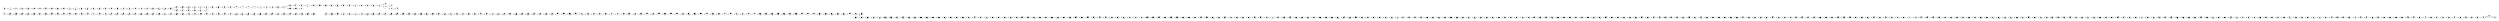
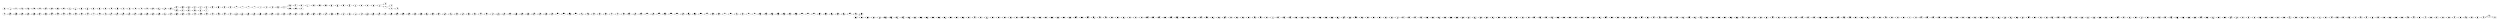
  digraph {
    fontname="DejaVu Sans"
    rankdir=LR
    node [fontname="DejaVu Sans"]
    edge [fontname="DejaVu Sans"]
    n1 [label=8]
    n2 [label=492]
    n3 [label=495]
    n4 [label=482]
    n5 [label=461]
    n6 [label=485]
    n7 [label=487]
    n8 [label=486]
    n9 [label=499]
    n10 [label=498]
    n11 [label=490]
    n12 [label=491]
    n13 [label=481]
    n14 [label=480]
    n15 [label=479]
    n16 [label=477]
    n17 [label=488]
    n18 [label=484]
    n19 [label=497]
    n20 [label=489]
    n21 [label=493]
    n22 [label=494]
    n23 [label=478]
    n24 [label=466]
    n25 [label=468]
    n26 [label=457]
    n27 [label=463]
    n28 [label=474]
    n29 [label=470]
    n30 [label=452]
    n31 [label=462]
    n32 [label=476]
    n33 [label=472]
    n34 [label=483]
    n35 [label=473]
    n36 [label=471]
    n37 [label=496]
    n38 [label=469]
    n39 [label=467]
    n40 [label=446]
    n41 [label=464]
    n42 [label=458]
    n43 [label=443]
    n44 [label=465]
    n45 [label=422]
    n46 [label=428]
    n47 [label=404]
    n48 [label=416]
    n49 [label=418]
    n50 [label=460]
    n51 [label=475]
    n52 [label=459]
    n53 [label=450]
+   n54 [label=451]
    n55 [label=449]
    n56 [label=455]
    n57 [label=438]
    n58 [label=447]
    n59 [label=454]
    n60 [label=444]
    n61 [label=448]
    n62 [label=445]
    n63 [label=453]
    n64 [label=429]
    n65 [label=427]
    n66 [label=436]
    n67 [label=439]
    n68 [label=433]
    n69 [label=430]
    n70 [label=426]
    n71 [label=435]
    n72 [label=434]
    n73 [label=432]
    n74 [label=437]
    n75 [label=442]
    n76 [label=414]
    n77 [label=412]
    n78 [label=441]
    n79 [label=415]
    n80 [label=406]
    n81 [label=409]
    n82 [label=431]
    n83 [label=440]
    n84 [label=424]
    n85 [label=421]
    n86 [label=378]
    n87 [label=456]
    n88 [label=413]
    n89 [label=425]
    n90 [label=419]
    n91 [label=408]
    n92 [label=405]
    n93 [label=402]
    n94 [label=397]
    n95 [label=398]
    n96 [label=395]
    n97 [label=390]
    n98 [label=374]
    n99 [label=375]
    n100 [label=400]
    n101 [label=411]
    n102 [label=403]
    n103 [label=407]
    n104 [label=417]
    n105 [label=423]
    n106 [label=392]
    n107 [label=420]
    n108 [label=391]
    n109 [label=387]
    n110 [label=401]
    n111 [label=399]
    n112 [label=396]
    n113 [label=393]
    n114 [label=380]
    n115 [label=410]
    n116 [label=394]
    n117 [label=386]
    n118 [label=383]
    n119 [label=379]
    n120 [label=363]
    n121 [label=368]
    n122 [label=377]
    n123 [label=388]
    n124 [label=384]
    n125 [label=361]
    n126 [label=382]
    n127 [label=381]
    n128 [label=358]
    n129 [label=369]
    n130 [label=365]
    n131 [label=359]
    n132 [label=366]
    n133 [label=367]
    n134 [label=385]
    n135 [label=373]
    n136 [label=372]
    n137 [label=371]
    n138 [label=357]
    n139 [label=362]
    n140 [label=364]
    n141 [label=348]
    n142 [label=354]
    n143 [label=389]
    n144 [label=376]
    n145 [label=351]
    n146 [label=335]
    n147 [label=330]
    n148 [label=353]
    n149 [label=350]
    n150 [label=345]
    n151 [label=356]
    n152 [label=355]
    n153 [label=347]
    n154 [label=349]
    n155 [label=346]
    n156 [label=340]
    n157 [label=336]
    n158 [label=334]
    n159 [label=313]
    n160 [label=326]
    n161 [label=314]
    n162 [label=310]
    n163 [label=307]
    n164 [label=305]
    n165 [label=327]
    n166 [label=297]
    n167 [label=317]
    n168 [label=344]
    n169 [label=322]
    n170 [label=332]
    n171 [label=338]
    n172 [label=325]
    n173 [label=323]
    n174 [label=331]
    n175 [label=328]
    n176 [label=341]
    n177 [label=360]
    n178 [label=370]
    n179 [label=352]
    n180 [label=342]
    n181 [label=337]
    n182 [label=343]
    n183 [label=329]
    n184 [label=303]
    n185 [label=299]
    n186 [label=294]
    n187 [label=291]
    n188 [label=290]
    n189 [label=312]
    n190 [label=320]
    n191 [label=324]
    n192 [label=318]
    n193 [label=301]
    n194 [label=302]
    n195 [label=339]
    n196 [label=333]
    n197 [label=319]
    n198 [label=321]
    n199 [label=309]
    n200 [label=295]
    n201 [label=286]
    n202 [label=308]
    n203 [label=273]
    n204 [label=279]
    n205 [label=298]
    n206 [label=304]
    n207 [label=276]
    n208 [label=259]
    n209 [label=272]
    n210 [label=316]
    n211 [label=306]
    n212 [label=311]
    n213 [label=296]
    n214 [label=292]
    n215 [label=280]
    n216 [label=274]
    n217 [label=270]
    n218 [label=251]
    n219 [label=269]
    n220 [label=261]
    n221 [label=243]
    n222 [label=284]
    n223 [label=287]
    n224 [label=285]
    n225 [label=268]
    n226 [label=256]
    n227 [label=254]
    n228 [label=249]
    n229 [label=245]
    n230 [label=293]
    n231 [label=315]
    n232 [label=300]
    n233 [label=282]
    n234 [label=281]
    n235 [label=275]
    n236 [label=266]
    n237 [label=241]
    n238 [label=277]
    n239 [label=278]
    n240 [label=271]
    n241 [label=267]
    n242 [label=262]
    n243 [label=257]
    n244 [label=264]
    n245 [label=260]
    n246 [label=253]
    n247 [label=252]
    n248 [label=248]
    n249 [label=247]
    n250 [label=244]
    n251 [label=242]
    n252 [label=250]
    n253 [label=234]
    n254 [label=233]
    n255 [label=226]
    n256 [label=218]
    n257 [label=237]
    n258 [label=215]
    n259 [label=228]
    n260 [label=232]
    n261 [label=258]
    n262 [label=230]
    n263 [label=246]
    n264 [label=236]
    n265 [label=213]
    n266 [label=231]
    n267 [label=227]
    n268 [label=211]
    n269 [label=238]
    n270 [label=240]
    n271 [label=224]
    n272 [label=289]
    n273 [label=288]
    n274 [label=283]
    n275 [label=265]
    n276 [label=263]
    n277 [label=255]
    n278 [label=239]
    n279 [label=235]
    n280 [label=229]
    n281 [label=195]
    n282 [label=225]
    n283 [label=221]
    n284 [label=208]
    n285 [label=204]
    n286 [label=192]
    n287 [label=214]
    n288 [label=194]
    n289 [label=216]
    n290 [label=222]
    n291 [label=223]
    n292 [label=220]
    n293 [label=185]
    n294 [label=165]
    n295 [label=191]
    n296 [label=168]
    n297 [label=162]
    n298 [label=160]
    n299 [label=157]
    n300 [label=199]
    n301 [label=186]
    n302 [label=188]
    n303 [label=202]
    n304 [label=210]
    n305 [label=219]
    n306 [label=217]
    n307 [label=212]
    n308 [label=205]
    n309 [label=203]
    n310 [label=201]
    n311 [label=209]
    n312 [label=196]
    n313 [label=198]
    n314 [label=207]
    n315 [label=206]
    n316 [label=184]
    n317 [label=179]
    n318 [label=182]
    n319 [label=190]
    n320 [label=200]
    n321 [label=170]
    n322 [label=181]
    n323 [label=177]
    n324 [label=178]
    n325 [label=197]
    n326 [label=193]
    n327 [label=189]
    n328 [label=183]
    n329 [label=187]
    n330 [label=175]
    n331 [label=180]
    n332 [label=172]
    n333 [label=156]
    n334 [label=176]
    n335 [label=166]
    n336 [label=163]
    n337 [label=174]
    n338 [label=154]
    n339 [label=145]
    n340 [label=164]
    n341 [label=135]
    n342 [label=142]
    n343 [label=139]
    n344 [label=133]
    n345 [label=116]
    n346 [label=115]
    n347 [label=134]
    n348 [label=131]
    n349 [label=143]
    n350 [label=169]
    n351 [label=171]
    n352 [label=148]
    n353 [label=147]
    n354 [label=146]
    n355 [label=158]
    n356 [label=167]
    n357 [label=137]
    n358 [label=129]
    n359 [label=81]
    n360 [label=124]
    n361 [label=128]
    n362 [label=141]
    n363 [label=138]
    n364 [label=151]
    n365 [label=161]
    n366 [label=173]
    n367 [label=159]
    n368 [label=155]
    n369 [label=153]
    n370 [label=152]
    n371 [label=150]
    n372 [label=119]
    n373 [label=136]
    n374 [label=144]
    n375 [label=127]
    n376 [label=132]
    n377 [label=149]
    n378 [label=140]
    n379 [label=107]
    n380 [label=62]
    n381 [label=60]
    n382 [label=125]
    n383 [label=121]
    n384 [label=120]
    n385 [label=117]
    n386 [label=108]
    n387 [label=94]
    n388 [label=123]
    n389 [label=106]
    n390 [label=113]
    n391 [label=114]
    n392 [label=104]
    n393 [label=122]
    n394 [label=109]
    n395 [label=130]
    n396 [label=112]
    n397 [label=105]
    n398 [label=98]
    n399 [label=92]
    n400 [label=91]
    n401 [label=65]
    n402 [label=110]
    n403 [label=100]
    n404 [label=126]
    n405 [label=103]
    n406 [label=118]
    n407 [label=93]
    n408 [label=99]
    n409 [label=83]
    n410 [label=89]
    n411 [label=101]
    n412 [label=87]
    n413 [label=111]
    n414 [label=102]
    n415 [label=97]
    n416 [label=88]
    n417 [label=96]
    n418 [label=82]
    n419 [label=86]
    n420 [label=79]
    n421 [label=72]
    n422 [label=70]
    n423 [label=42]
    n424 [label=84]
    n425 [label=77]
    n426 [label=76]
    n427 [label=75]
    n428 [label=73]
    n429 [label=78]
    n430 [label=69]
    n431 [label=68]
    n432 [label=85]
    n433 [label=80]
    n434 [label=74]
    n435 [label=44]
    n436 [label=25]
    n437 [label=46]
    n438 [label=67]
    n439 [label=56]
    n440 [label=51]
    n441 [label=90]
    n442 [label=95]
    n443 [label=57]
    n444 [label=55]
    n445 [label=63]
    n446 [label=58]
    n447 [label=71]
    n448 [label=61]
    n449 [label=64]
    n450 [label=48]
    n451 [label=59]
    n452 [label=37]
    n453 [label=29]
    n454 [label=53]
    n455 [label=17]
    n456 [label=45]
    n457 [label=41]
    n458 [label=47]
    n459 [label=40]
    n460 [label=31]
    n461 [label=52]
    n462 [label=43]
    n463 [label=50]
    n464 [label=39]
    n465 [label=27]
    n466 [label=28]
    n467 [label=11]
    n468 [label=34]
    n469 [label=36]
    n470 [label=35]
    n471 [label=26]
    n472 [label=2]
    n473 [label=16]
    n474 [label=23]
    n475 [label=9]
    n476 [label=30]
    n477 [label=3]
    n478 [label=4]
    n479 [label=22]
    n480 [label=33]
    n481 [label=38]
    n482 [label=66]
    n483 [label=54]
    n484 [label=32]
    n485 [label=49]
    n486 [label=24]
    n487 [label=18]
    n488 [label=20]
    n489 [label=15]
    n490 [label=14]
    n491 [label=6]
    n492 [label=12]
    n493 [label=1]
    n494 [label=10]
    n495 [label=19]
    n496 [label=0]
    n497 [label=21]
    n498 [label=13]
    n499 [label=5]
    n500 [label=7]
    n1 -> n2
    n2 -> n3
    n3 -> n4
    n4 -> n5
    n5 -> n6
    n6 -> n7
    n7 -> n8
    n8 -> n9
    n9 -> n10
    n10 -> n11
    n11 -> n12
    n12 -> n13
    n13 -> n14
    n14 -> n15
    n15 -> n16
    n16 -> n17
    n17 -> n18
    n18 -> n19
    n19 -> n20
    n20 -> n21
    n21 -> n22
    n22 -> n23
    n23 -> n24
    n24 -> n25
    n25 -> n26
    n26 -> n27
    n27 -> n28
    n28 -> n29
    n29 -> n30
    n30 -> n31
    n31 -> n32
    n32 -> n33
    n33 -> n34
    n34 -> n35
    n35 -> n36
    n36 -> n37
    n37 -> n38
    n38 -> n39
    n39 -> n40
    n40 -> n41
    n41 -> n42
    n42 -> n43
    n43 -> n44
    n44 -> n45
    n45 -> n46
    n46 -> n47
    n47 -> n48
    n48 -> n49
    n49 -> n50
    n50 -> n51
    n51 -> n52
    n52 -> n53
+   n53 -> n54
+   n54 -> n55
    n55 -> n56
    n56 -> n57
    n57 -> n58
    n58 -> n59
    n59 -> n60
    n60 -> n61
    n61 -> n62
    n62 -> n63
    n63 -> n64
    n64 -> n65
    n65 -> n66
    n66 -> n67
    n67 -> n68
    n68 -> n69
    n69 -> n70
    n70 -> n71
    n71 -> n72
    n72 -> n73
    n73 -> n74
    n74 -> n75
    n75 -> n76
    n76 -> n77
    n77 -> n78
    n78 -> n79
    n79 -> n80
    n80 -> n81
    n81 -> n82
    n82 -> n83
    n83 -> n84
    n84 -> n85
    n85 -> n86
    n86 -> n87
    n87 -> n88
    n88 -> n89
    n89 -> n90
    n90 -> n91
    n91 -> n92
    n92 -> n93
    n93 -> n94
    n94 -> n95
    n95 -> n96
    n96 -> n97
    n97 -> n98
    n98 -> n99
    n99 -> n100
    n100 -> n101
    n101 -> n102
    n102 -> n103
    n103 -> n104
    n104 -> n105
    n105 -> n106
    n106 -> n107
    n107 -> n108
    n108 -> n109
    n109 -> n110
    n110 -> n111
    n111 -> n112
    n112 -> n113
    n113 -> n114
    n114 -> n115
    n115 -> n116
    n116 -> n117
    n117 -> n118
    n118 -> n119
    n119 -> n120
    n120 -> n121
    n121 -> n122
    n122 -> n123
    n123 -> n124
    n124 -> n125
    n125 -> n126
    n126 -> n127
    n127 -> n128
    n128 -> n129
    n129 -> n130
    n130 -> n131
    n131 -> n132
    n132 -> n133
    n133 -> n134
    n134 -> n135
    n135 -> n136
    n136 -> n137
    n137 -> n138
    n138 -> n139
    n139 -> n140
    n140 -> n141
    n141 -> n142
    n142 -> n143
    n143 -> n144
    n144 -> n145
    n146 -> n145
    n146 -> n147
    n147 -> n148
    n148 -> n149
    n149 -> n150
    n150 -> n151
    n151 -> n152
    n152 -> n153
    n153 -> n154
    n154 -> n155
    n155 -> n156
    n156 -> n157
    n157 -> n158
    n158 -> n159
    n159 -> n160
    n160 -> n161
    n161 -> n162
    n162 -> n163
    n163 -> n164
    n164 -> n165
    n165 -> n166
    n166 -> n167
    n167 -> n168
    n168 -> n169
    n169 -> n170
    n170 -> n171
    n171 -> n172
    n172 -> n173
    n173 -> n174
    n174 -> n175
    n175 -> n176
    n176 -> n177
    n177 -> n178
    n178 -> n179
    n179 -> n180
    n180 -> n181
    n181 -> n182
    n182 -> n183
    n183 -> n184
    n184 -> n185
    n185 -> n186
    n186 -> n187
    n187 -> n188
    n188 -> n189
    n189 -> n190
    n190 -> n191
    n191 -> n192
    n192 -> n193
    n193 -> n194
    n194 -> n195
    n195 -> n196
    n196 -> n197
    n197 -> n198
    n198 -> n199
    n199 -> n200
    n200 -> n201
    n201 -> n202
    n202 -> n203
    n203 -> n204
    n204 -> n205
    n205 -> n206
    n206 -> n207
    n207 -> n208
    n208 -> n209
    n209 -> n210
    n210 -> n211
    n211 -> n212
    n212 -> n213
    n213 -> n214
    n214 -> n215
    n215 -> n216
    n216 -> n217
    n217 -> n218
    n218 -> n219
    n219 -> n220
    n220 -> n221
    n221 -> n222
    n222 -> n223
    n223 -> n224
    n224 -> n225
    n225 -> n226
    n226 -> n227
    n227 -> n228
    n228 -> n229
    n229 -> n230
    n230 -> n231
    n231 -> n232
    n232 -> n233
    n233 -> n234
    n234 -> n235
    n235 -> n236
    n236 -> n237
    n237 -> n238
    n238 -> n239
    n239 -> n240
    n240 -> n241
    n241 -> n242
    n242 -> n243
    n243 -> n244
    n244 -> n245
    n245 -> n246
    n246 -> n247
    n247 -> n248
    n248 -> n249
    n249 -> n250
    n250 -> n251
    n251 -> n252
    n252 -> n253
    n253 -> n254
    n254 -> n255
    n255 -> n256
    n256 -> n257
    n257 -> n258
    n258 -> n259
    n259 -> n260
    n260 -> n261
    n261 -> n262
    n262 -> n263
    n263 -> n264
    n264 -> n265
    n265 -> n266
    n266 -> n267
    n267 -> n268
    n268 -> n269
    n269 -> n270
    n270 -> n271
    n271 -> n272
    n272 -> n273
    n273 -> n274
    n274 -> n275
    n275 -> n276
    n276 -> n277
    n277 -> n278
    n278 -> n279
    n279 -> n280
    n280 -> n281
    n281 -> n282
    n282 -> n283
    n283 -> n284
    n284 -> n285
    n285 -> n286
    n286 -> n287
    n287 -> n288
    n288 -> n289
    n289 -> n290
    n290 -> n291
    n291 -> n292
    n292 -> n293
    n293 -> n294
    n294 -> n295
    n295 -> n296
    n296 -> n297
    n297 -> n298
    n298 -> n299
    n299 -> n300
    n300 -> n301
    n301 -> n302
    n302 -> n303
    n303 -> n304
    n304 -> n305
    n305 -> n306
    n306 -> n307
    n307 -> n308
    n308 -> n309
    n309 -> n310
    n310 -> n311
    n311 -> n312
    n312 -> n313
    n313 -> n314
    n314 -> n315
    n315 -> n316
    n316 -> n317
    n317 -> n318
    n318 -> n319
    n319 -> n320
    n320 -> n321
    n321 -> n322
    n322 -> n323
    n323 -> n324
    n324 -> n325
    n325 -> n326
    n326 -> n327
    n327 -> n328
    n328 -> n329
    n329 -> n330
    n330 -> n331
    n331 -> n332
    n332 -> n333
    n333 -> n334
    n334 -> n335
    n335 -> n336
    n336 -> n337
    n337 -> n338
    n338 -> n339
    n339 -> n340
    n340 -> n341
    n341 -> n342
    n342 -> n343
    n343 -> n344
    n344 -> n345
    n345 -> n346
    n346 -> n347
    n347 -> n348
    n348 -> n349
    n349 -> n350
    n350 -> n351
    n351 -> n352
    n352 -> n353
    n353 -> n354
    n354 -> n355
    n355 -> n356
    n356 -> n357
    n357 -> n358
    n358 -> n359
    n359 -> n360
    n360 -> n361
    n361 -> n362
    n362 -> n363
    n363 -> n364
    n364 -> n365
    n365 -> n366
    n366 -> n367
    n367 -> n368
    n368 -> n369
    n369 -> n370
    n370 -> n371
    n371 -> n372
    n372 -> n373
    n373 -> n374
    n374 -> n375
    n375 -> n376
    n376 -> n377
    n377 -> n378
    n378 -> n379
    n379 -> n380
    n380 -> n381
    n381 -> n382
    n382 -> n383
    n383 -> n384
    n384 -> n385
    n385 -> n386
    n386 -> n387
    n387 -> n388
    n388 -> n389
    n389 -> n390
    n390 -> n391
    n391 -> n392
    n392 -> n393
    n393 -> n394
    n394 -> n395
    n395 -> n396
    n396 -> n397
    n397 -> n398
    n398 -> n399
    n399 -> n400
    n400 -> n401
    n401 -> n402
    n402 -> n403
    n403 -> n404
    n404 -> n405
    n405 -> n406
    n406 -> n407
    n407 -> n408
    n408 -> n409
    n409 -> n410
    n410 -> n411
    n411 -> n412
    n412 -> n413
    n413 -> n414
    n414 -> n415
    n415 -> n416
    n416 -> n417
    n417 -> n418
    n418 -> n419
    n419 -> n420
    n420 -> n421
    n421 -> n422
    n422 -> n420
    n423 -> n424
    n424 -> n425
    n425 -> n426
    n426 -> n427
    n427 -> n428
    n428 -> n429
    n429 -> n430
    n430 -> n431
    n431 -> n432
    n432 -> n433
    n433 -> n434
    n434 -> n435
    n435 -> n436
    n436 -> n437
    n437 -> n438
    n438 -> n439
    n439 -> n440
    n440 -> n441
    n441 -> n442
    n442 -> n443
    n443 -> n444
    n444 -> n445
    n445 -> n446
    n446 -> n447
    n447 -> n448
    n448 -> n449
    n449 -> n450
    n450 -> n451
    n451 -> n452
    n451 -> n453
    n452 -> n454
    n453 -> n455
    n454 -> n456
    n455 -> n497
    n456 -> n457
    n457 -> n458
    n458 -> n459
    n459 -> n460
    n460 -> n461
    n461 -> n462
    n462 -> n463
    n463 -> n464
    n464 -> n465
    n465 -> n466
    n466 -> n467
    n467 -> n468
    n468 -> n469
    n469 -> n470
    n470 -> n471
    n471 -> n472
    n472 -> n473
    n472 -> n474
    n473 -> n475
    n474 -> n476
    n475 -> n477
    n476 -> n496
    n477 -> n478
    n478 -> n479
    n479 -> n480
    n480 -> n481
    n481 -> n482
    n482 -> n483
    n483 -> n484
    n484 -> n485
    n485 -> n486
    n486 -> n487
    n487 -> n488
    n488 -> n489
    n489 -> n490
    n490 -> n491
    n490 -> n492
    n492 -> n493
    n492 -> n494
    n494 -> n495
    n497 -> n498
    n498 -> n499
    n499 -> n500
  }
